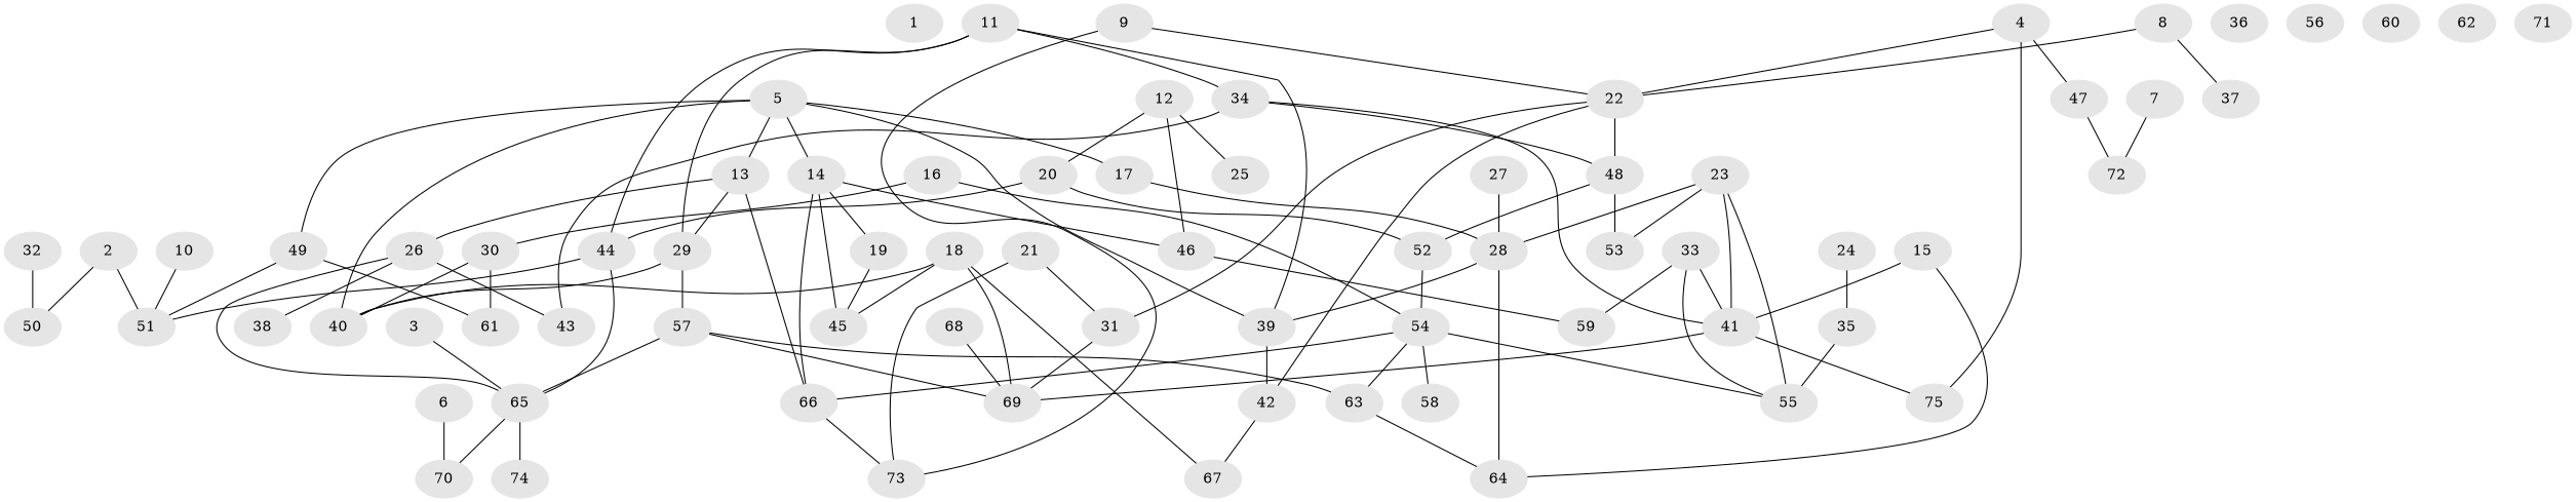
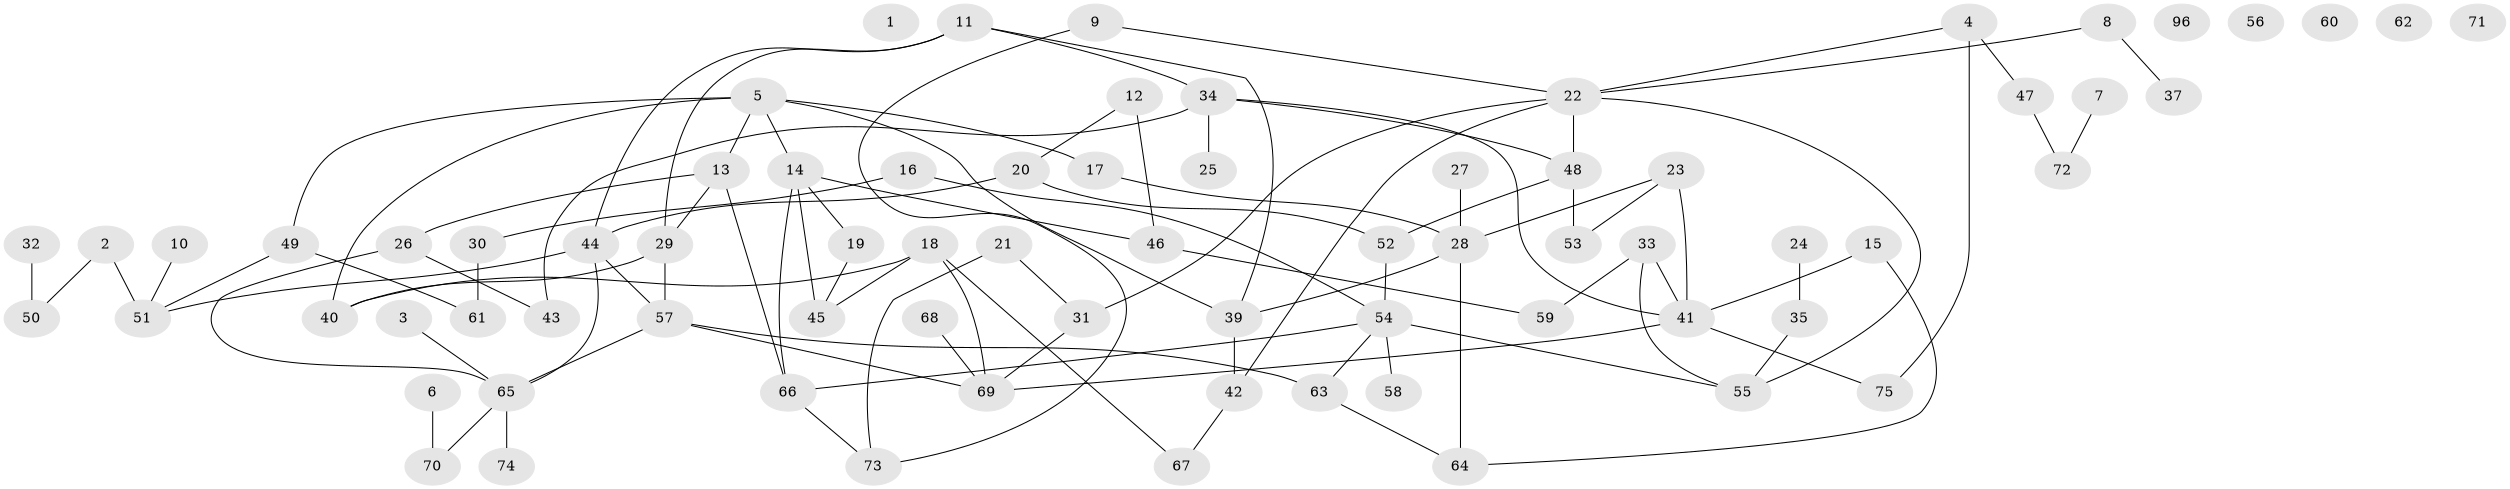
  graph {
    node [color=gray90 style=filled]
    1
    2
    50
    51
    3
    65
    70
    74
    4
    22
    47
    75
    31
    42
    48
    55
    72
    5
    13
    14
    17
    39
    40
    49
    26
    29
    66
    46
    19
    45
    28
-   38
    43
    61
    6
    7
    8
    37
    9
    73
    10
    11
    34
    44
    57
    41
    12
    20
    25
    52
    59
    15
    64
    69
    16
    30
    54
    58
    63
    18
    67
    21
    53
    23
    24
    35
    27
    32
    33
-   36
+   36 [label=96]
    56
    60
    62
    68
    71
    2 -- 50
    2 -- 51
    3 -- 65
    65 -- 70
    65 -- 74
    4 -- 22
    4 -- 47
    4 -- 75
    22 -- 31
    22 -- 42
    22 -- 48
-   23 -- 55
+   22 -- 55
    47 -- 72
    31 -- 69
    42 -- 67
    48 -- 52
    48 -- 53
    5 -- 13
    5 -- 14
    5 -- 17
    5 -- 39
    5 -- 40
    5 -- 49
    13 -- 26
    13 -- 29
    13 -- 66
    14 -- 66
    14 -- 46
    14 -- 19
    14 -- 45
    17 -- 28
    39 -- 42
    49 -- 51
    49 -- 61
    26 -- 65
-   26 -- 38
    26 -- 43
    29 -- 40
    29 -- 57
    66 -- 73
    46 -- 59
    19 -- 45
    28 -- 39
    28 -- 64
    6 -- 70
    7 -- 72
    8 -- 22
    8 -- 37
    9 -- 22
    9 -- 73
    10 -- 51
    11 -- 39
    11 -- 29
    11 -- 34
    11 -- 44
    34 -- 48
    34 -- 43
    34 -- 41
    44 -- 51
    44 -- 65
+   44 -- 57
    57 -- 65
    57 -- 69
    57 -- 63
    41 -- 75
    41 -- 69
    12 -- 46
    12 -- 20
-   12 -- 25
+   34 -- 25
    20 -- 44
    20 -- 52
    52 -- 54
    15 -- 41
    15 -- 64
    16 -- 30
    16 -- 54
-   30 -- 40
    30 -- 61
    54 -- 55
    54 -- 66
    54 -- 58
    54 -- 63
    63 -- 64
    18 -- 40
    18 -- 45
    18 -- 69
    18 -- 67
    21 -- 31
    21 -- 73
    23 -- 28
    23 -- 41
    23 -- 53
    24 -- 35
    35 -- 55
    27 -- 28
    32 -- 50
    33 -- 55
    33 -- 41
    33 -- 59
    68 -- 69
  }
